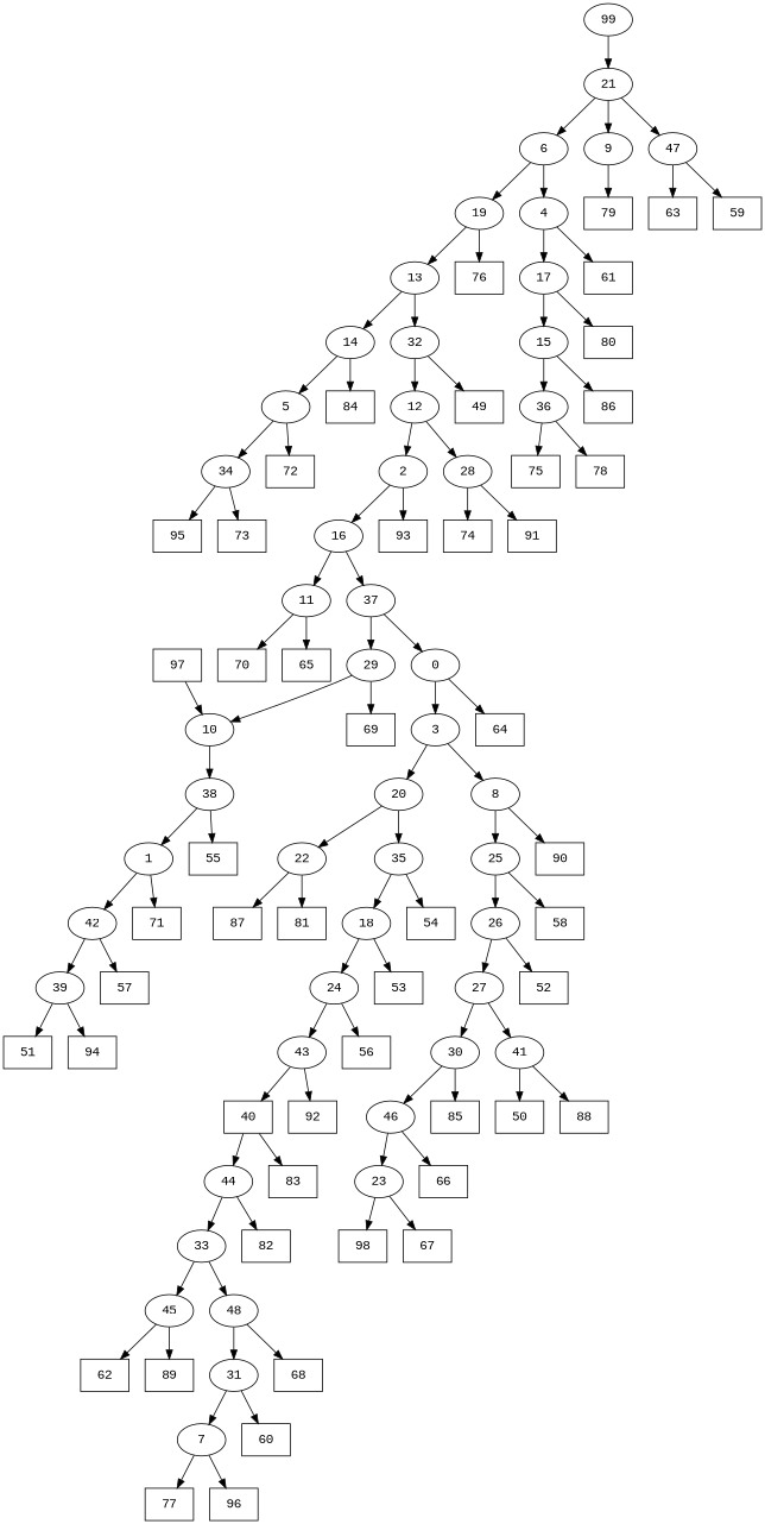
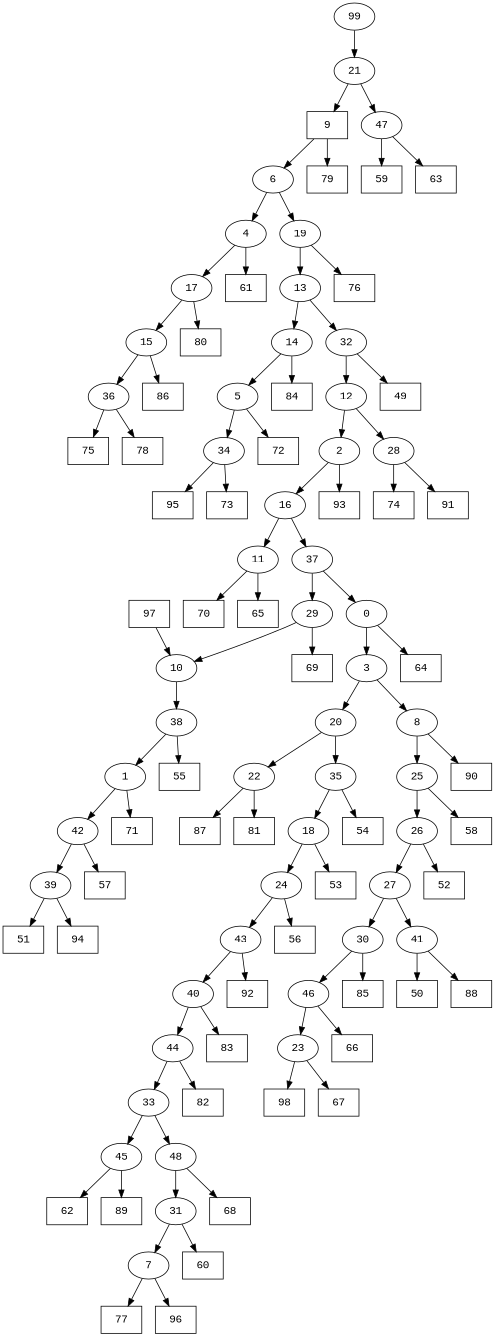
  digraph {
    fontname="Liberation Mono"
    node [fontname="Liberation Mono"]
    edge [fontname="Liberation Mono"]
    n1 [label=0]
    n2 [label=3]
    n3 [label=64 shape=box]
    n4 [label=8]
    n5 [label=20]
    n6 [label=1]
    n7 [label=42]
    n8 [label=71 shape=box]
    n9 [label=39]
    n10 [label=57 shape=box]
    n11 [label=2]
    n12 [label=16]
    n13 [label=93 shape=box]
    n14 [label=11]
    n15 [label=37]
    n16 [label=25]
    n17 [label=90 shape=box]
    n18 [label=22]
    n19 [label=35]
    n20 [label=4]
    n21 [label=17]
    n22 [label=61 shape=box]
    n23 [label=15]
    n24 [label=80 shape=box]
    n25 [label=5]
    n26 [label=34]
    n27 [label=72 shape=box]
    n28 [label=95 shape=box]
    n29 [label=73 shape=box]
    n30 [label=6]
    n31 [label=19]
    n32 [label=13]
    n33 [label=76 shape=box]
    n34 [label=7]
    n35 [label=77 shape=box]
    n36 [label=96 shape=box]
    n37 [label=26]
    n38 [label=58 shape=box]
-   n39 [label=9]
+   n39 [label=9 shape=box]
    n40 [label=79 shape=box]
    n41 [label=10]
    n42 [label=38]
    n43 [label=55 shape=box]
    n44 [label=97 shape=box]
    n45 [label=65 shape=box]
    n46 [label=70 shape=box]
    n47 [label=12]
    n48 [label=28]
    n49 [label=74 shape=box]
    n50 [label=91 shape=box]
    n51 [label=14]
    n52 [label=32]
    n53 [label=84 shape=box]
    n54 [label=49 shape=box]
    n55 [label=36]
    n56 [label=86 shape=box]
    n57 [label=75 shape=box]
    n58 [label=78 shape=box]
    n59 [label=29]
    n60 [label=18]
    n61 [label=24]
    n62 [label=53 shape=box]
    n63 [label=43]
    n64 [label=56 shape=box]
    n65 [label=87 shape=box]
    n66 [label=81 shape=box]
    n67 [label=54 shape=box]
    n68 [label=21]
    n69 [label=47]
    n70 [label=59 shape=box]
    n71 [label=63 shape=box]
    n72 [label=23]
    n73 [label=98 shape=box]
    n74 [label=67 shape=box]
-   n75 [label=40 shape=box]
+   n75 [label=40]
    n76 [label=92 shape=box]
    n77 [label=27]
    n78 [label=52 shape=box]
    n79 [label=30]
    n80 [label=41]
    n81 [label=46]
    n82 [label=85 shape=box]
    n83 [label=50 shape=box]
    n84 [label=88 shape=box]
    n85 [label=69 shape=box]
    n86 [label=66 shape=box]
    n87 [label=31]
    n88 [label=60 shape=box]
    n89 [label=33]
    n90 [label=45]
    n91 [label=48]
    n92 [label=62 shape=box]
    n93 [label=89 shape=box]
    n94 [label=68 shape=box]
    n95 [label=51 shape=box]
    n96 [label=94 shape=box]
    n97 [label=44]
    n98 [label=83 shape=box]
    n99 [label=82 shape=box]
    n100 [label=99]
    n1 -> n2
    n1 -> n3
    n2 -> n4
    n2 -> n5
    n4 -> n16
    n4 -> n17
    n5 -> n18
    n5 -> n19
    n6 -> n7
    n6 -> n8
    n7 -> n9
    n7 -> n10
    n9 -> n95
    n9 -> n96
    n11 -> n12
    n11 -> n13
    n12 -> n14
    n12 -> n15
    n14 -> n45
    n14 -> n46
    n15 -> n1
    n15 -> n59
    n16 -> n37
    n16 -> n38
    n18 -> n65
    n18 -> n66
    n19 -> n60
    n19 -> n67
    n20 -> n21
    n20 -> n22
    n21 -> n23
    n21 -> n24
    n23 -> n55
    n23 -> n56
    n25 -> n26
    n25 -> n27
    n26 -> n28
    n26 -> n29
    n30 -> n20
    n30 -> n31
    n31 -> n32
    n31 -> n33
    n32 -> n51
    n32 -> n52
    n34 -> n35
    n34 -> n36
    n37 -> n77
    n37 -> n78
-   n68 -> n30
+   n39 -> n30
    n39 -> n40
    n41 -> n42
    n42 -> n6
    n42 -> n43
    n44 -> n41
    n47 -> n11
    n47 -> n48
    n48 -> n49
    n48 -> n50
    n51 -> n25
    n51 -> n53
    n52 -> n47
    n52 -> n54
    n55 -> n57
    n55 -> n58
    n59 -> n41
    n59 -> n85
    n60 -> n61
    n60 -> n62
    n61 -> n63
    n61 -> n64
    n63 -> n75
    n63 -> n76
    n68 -> n39
    n68 -> n69
    n69 -> n70
    n69 -> n71
    n72 -> n73
    n72 -> n74
    n75 -> n97
    n75 -> n98
    n77 -> n79
    n77 -> n80
    n79 -> n81
    n79 -> n82
    n80 -> n83
    n80 -> n84
    n81 -> n72
    n81 -> n86
    n87 -> n34
    n87 -> n88
    n89 -> n90
    n89 -> n91
    n90 -> n92
    n90 -> n93
    n91 -> n87
    n91 -> n94
    n97 -> n89
    n97 -> n99
    n100 -> n68
  }
